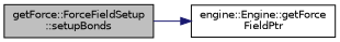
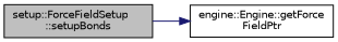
  digraph {
    rankdir=LR
    node [color=black fontname=Helvetica fontsize=10 shape=record style=filled]
-   n1 [fillcolor=grey75 fontcolor=black height=0.2 label="getForce::ForceFieldSetup\l::setupBonds" width=0.4]
+   n1 [fillcolor=grey75 fontcolor=black height=0.2 label="setup::ForceFieldSetup\l::setupBonds" width=0.4]
    n2 [fillcolor=white height=0.2 label="engine::Engine::getForce\lFieldPtr" width=0.4]
    n1 -> n2 [color=midnightblue fontname=Helvetica fontsize=10 labelfontname=Helvetica labelfontsize=10 style=solid]
  }
